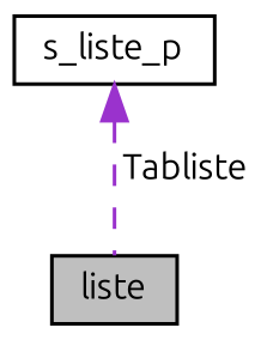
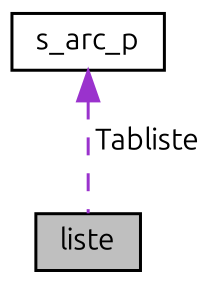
  digraph {
    fontname=Ubuntu
    node [color=black fontname=Ubuntu fontsize=10 shape=record style=filled]
    n1 [fillcolor=grey75 fontcolor=black height=0.2 label=liste width=0.4]
-   n2 [fillcolor=white height=0.2 label=s_liste_p width=0.4]
+   n2 [fillcolor=white height=0.2 label=s_arc_p width=0.4]
    n2 -> n1 [color=darkorchid3 dir=back fontname=Ubuntu fontsize=10 label=" Tabliste" labelfontname=Helvetica labelfontsize=10 style=dashed]
  }
